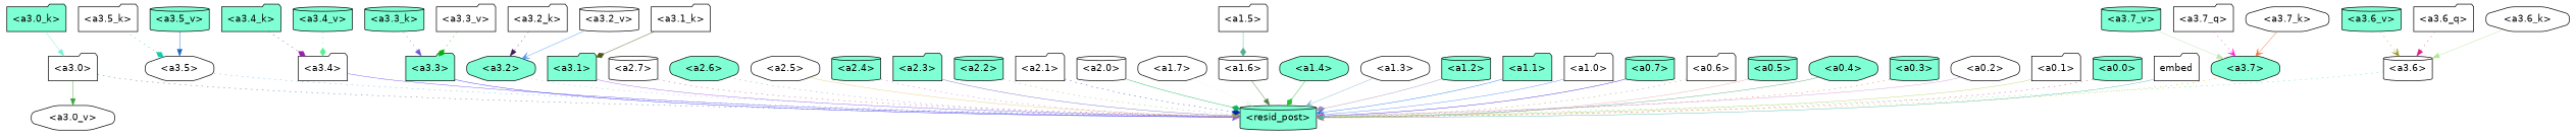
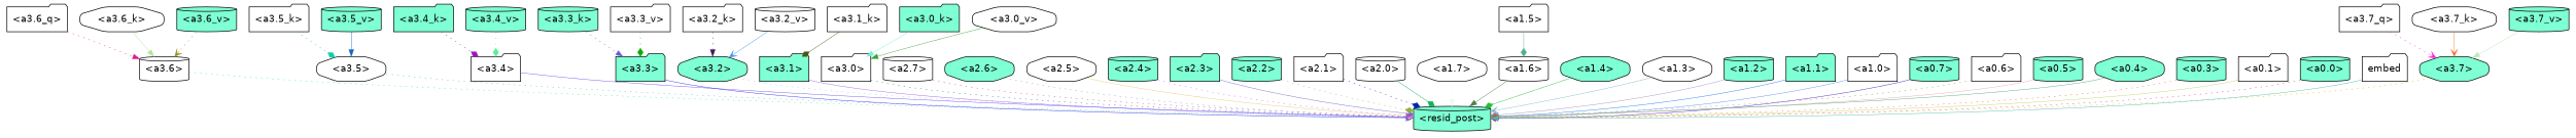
  strict digraph {
    splines=true
    node [color=black fillcolor=white fontname=Helvetica shape=folder style="filled, rounded"]
    edge [arrowhead=diamond penwidth=0.6 style=solid]
    "<a3.7>" [fillcolor=aquamarine shape=octagon]
    "<resid_post>" [fillcolor=aquamarine shape=cylinder]
    "<a3.6>" [shape=cylinder]
    "<a3.5>" [shape=octagon]
    "<a3.4>"
    "<a3.3>" [fillcolor=aquamarine]
    "<a3.2>" [fillcolor=aquamarine shape=octagon]
    "<a3.1>" [fillcolor=aquamarine]
    "<a3.0>"
    "<a2.7>" [shape=cylinder]
    "<a2.6>" [fillcolor=aquamarine shape=octagon]
    "<a2.5>" [shape=octagon]
    "<a2.4>" [fillcolor=aquamarine shape=cylinder]
    "<a2.3>" [fillcolor=aquamarine]
    "<a2.2>" [fillcolor=aquamarine shape=cylinder]
    "<a2.1>"
    "<a2.0>" [shape=cylinder]
    "<a1.7>" [shape=octagon]
    "<a1.6>" [shape=cylinder]
    "<a1.5>"
    "<a1.4>" [fillcolor=aquamarine shape=octagon]
    "<a1.3>" [shape=octagon]
    "<a1.2>" [fillcolor=aquamarine shape=cylinder]
    "<a1.1>" [fillcolor=aquamarine]
    "<a1.0>"
    "<a0.7>" [fillcolor=aquamarine shape=cylinder]
    "<a0.6>"
    "<a0.5>" [fillcolor=aquamarine shape=cylinder]
    "<a0.4>" [fillcolor=aquamarine shape=octagon]
    "<a0.3>" [fillcolor=aquamarine shape=cylinder]
-   "<a0.2>" [shape=octagon]
    "<a0.1>"
    "<a0.0>" [fillcolor=aquamarine shape=cylinder]
    embed
    "<a3.7_q>"
    "<a3.6_q>"
    "<a3.7_k>" [shape=octagon]
    "<a3.6_k>" [shape=octagon]
    "<a3.5_k>"
    "<a3.4_k>" [fillcolor=aquamarine]
    "<a3.3_k>" [fillcolor=aquamarine shape=cylinder]
    "<a3.2_k>"
    "<a3.1_k>"
    "<a3.0_k>" [fillcolor=aquamarine]
    "<a3.7_v>" [fillcolor=aquamarine shape=cylinder]
    "<a3.6_v>" [fillcolor=aquamarine shape=cylinder]
    "<a3.5_v>" [fillcolor=aquamarine shape=cylinder]
    "<a3.4_v>" [fillcolor=aquamarine shape=cylinder]
    "<a3.3_v>"
    "<a3.2_v>" [shape=cylinder]
    "<a3.0_v>" [shape=octagon]
    "<a3.7>" -> "<resid_post>" [color="#eac11e" penwidth=0.8263697922229767 style=dotted]
    "<a3.6>" -> "<resid_post>" [color="#27ec76" style=dotted]
    "<a3.5>" -> "<resid_post>" [arrowhead=vee color="#3daee9" style=dotted]
    "<a3.4>" -> "<resid_post>" [arrowhead=normal color="#6a4aee"]
    "<a3.3>" -> "<resid_post>" [arrowhead=vee color="#2c26ee"]
    "<a3.2>" -> "<resid_post>" [arrowhead=vee color="#8cb5f5" style=dotted]
    "<a3.1>" -> "<resid_post>" [arrowhead=normal color="#995ce7"]
    "<a3.0>" -> "<resid_post>" [arrowhead=normal color="#245f7f" style=dotted]
    "<a2.7>" -> "<resid_post>" [color="#cd2f6e" style=dotted]
    "<a2.6>" -> "<resid_post>" [arrowhead=vee color="#7a84d3" style=dotted]
    "<a2.5>" -> "<resid_post>" [color="#e5c871"]
    "<a2.4>" -> "<resid_post>" [arrowhead=normal color="#d344fa" style=dotted]
    "<a2.3>" -> "<resid_post>" [arrowhead=vee color="#6969c6"]
    "<a2.2>" -> "<resid_post>" [color="#91ae42" style=dotted]
    "<a2.1>" -> "<resid_post>" [color="#0521b3" style=dotted]
    "<a2.0>" -> "<resid_post>" [color="#0eb356"]
    "<a1.7>" -> "<resid_post>" [color="#ebfceb" arrowhead="" style=""]
    "<a1.6>" -> "<resid_post>" [arrowhead=normal color="#517d45"]
    "<a1.5>" -> "<a1.6>" [color="#55ad95"]
    "<a1.4>" -> "<resid_post>" [color="#24c033"]
    "<a1.3>" -> "<resid_post>" [arrowhead=vee color="#81b5c8"]
    "<a1.2>" -> "<resid_post>" [color="#a689ba"]
    "<a1.1>" -> "<resid_post>" [arrowhead=vee color="#1575ee"]
    "<a1.0>" -> "<resid_post>" [arrowhead=normal color="#4f88f9"]
    "<a0.7>" -> "<resid_post>" [color="#3415cb"]
    "<a0.6>" -> "<resid_post>" [color="#878139" style=dotted]
    "<a0.5>" -> "<resid_post>" [arrowhead=vee color="#e6a3ac"]
    "<a0.4>" -> "<resid_post>" [color="#4da377"]
    "<a0.3>" -> "<resid_post>" [color="#ed5406" style=dotted]
-   "<a0.2>" -> "<resid_post>" [color="#cb99d8"]
    "<a0.1>" -> "<resid_post>" [arrowhead=normal color="#bfd163"]
    "<a0.0>" -> "<resid_post>" [arrowhead=vee color="#d51770" style=dotted]
    embed -> "<resid_post>" [arrowhead=normal color="#47b6aa"]
    "<a3.7_q>" -> "<a3.7>" [arrowhead=vee color="#fe19dd" style=dotted]
    "<a3.6_q>" -> "<a3.6>" [arrowhead=normal color="#db1f89" style=dotted]
    "<a3.7_k>" -> "<a3.7>" [arrowhead=vee color="#ee7239"]
    "<a3.6_k>" -> "<a3.6>" [color="#b2e793" arrowhead="" style=""]
    "<a3.5_k>" -> "<a3.5>" [color="#0dcdad" style=dotted]
    "<a3.4_k>" -> "<a3.4>" [color="#961eac" style=dotted]
    "<a3.3_k>" -> "<a3.3>" [arrowhead=normal color="#695ad1" style=dotted]
    "<a3.2_k>" -> "<a3.2>" [arrowhead=normal color="#421956" style=dotted]
    "<a3.1_k>" -> "<a3.1>" [color="#4c5616"]
    "<a3.0_k>" -> "<a3.0>" [color="#73f1d7" arrowhead="" style=""]
    "<a3.7_v>" -> "<a3.7>" [color="#c0e6b5" penwidth=0.6738671064376831 arrowhead="" style=""]
    "<a3.6_v>" -> "<a3.6>" [arrowhead=vee color="#979115" style=dotted]
    "<a3.5_v>" -> "<a3.5>" [arrowhead=normal color="#1666c2"]
    "<a3.4_v>" -> "<a3.4>" [color="#59f191" style=dotted]
    "<a3.3_v>" -> "<a3.3>" [color="#03ae05" style=dotted]
    "<a3.2_v>" -> "<a3.2>" [arrowhead=vee color="#4390f4"]
-   "<a3.0>" -> "<a3.0_v>" [arrowhead=normal color="#3ca137"]
+   "<a3.0_v>" -> "<a3.0>" [arrowhead=normal color="#3ca137"]
  }
